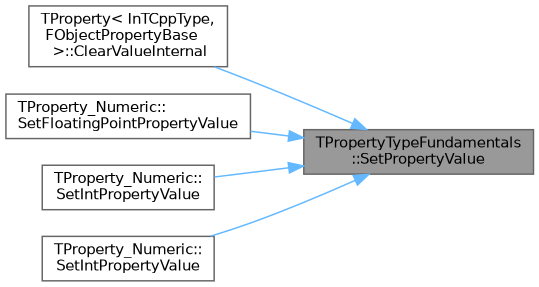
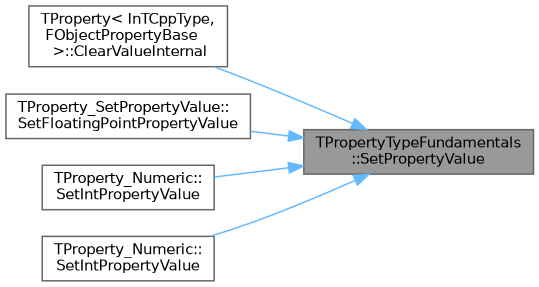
  digraph {
    rankdir=RL
    node [color=grey40 fillcolor=white fontname=Helvetica fontsize=10 shape=box style=filled]
    edge [color=steelblue1 dir=back fontname=Helvetica fontsize=10 labelfontname=Helvetica labelfontsize=10 style=solid]
    n1 [color=gray40 fillcolor=grey60 fontcolor=black height=0.2 label="TPropertyTypeFundamentals\l::SetPropertyValue" width=0.4]
    n2 [height=0.2 label="TProperty\< InTCppType,\l FObjectPropertyBase\l \>::ClearValueInternal" width=0.4]
-   n3 [height=0.2 label="TProperty_Numeric::\lSetFloatingPointPropertyValue" width=0.4]
+   n3 [height=0.2 label="TProperty_SetPropertyValue::\lSetFloatingPointPropertyValue" width=0.4]
    n4 [height=0.2 label="TProperty_Numeric::\lSetIntPropertyValue" width=0.4]
    n5 [height=0.2 label="TProperty_Numeric::\lSetIntPropertyValue" width=0.4]
    n1 -> n2
    n1 -> n3
    n1 -> n4
    n1 -> n5
  }
